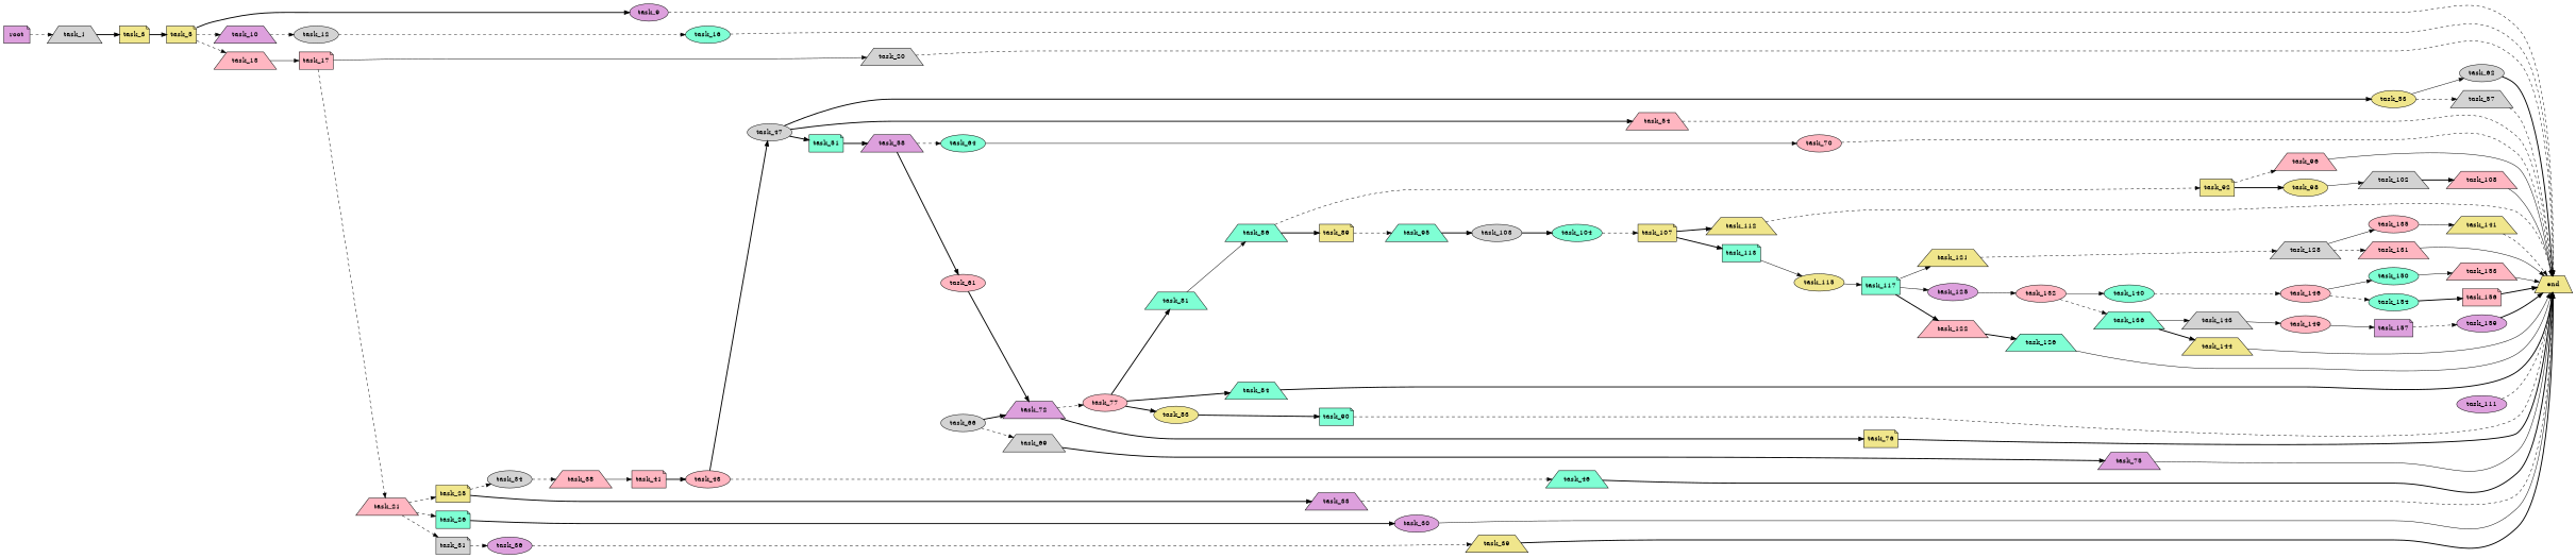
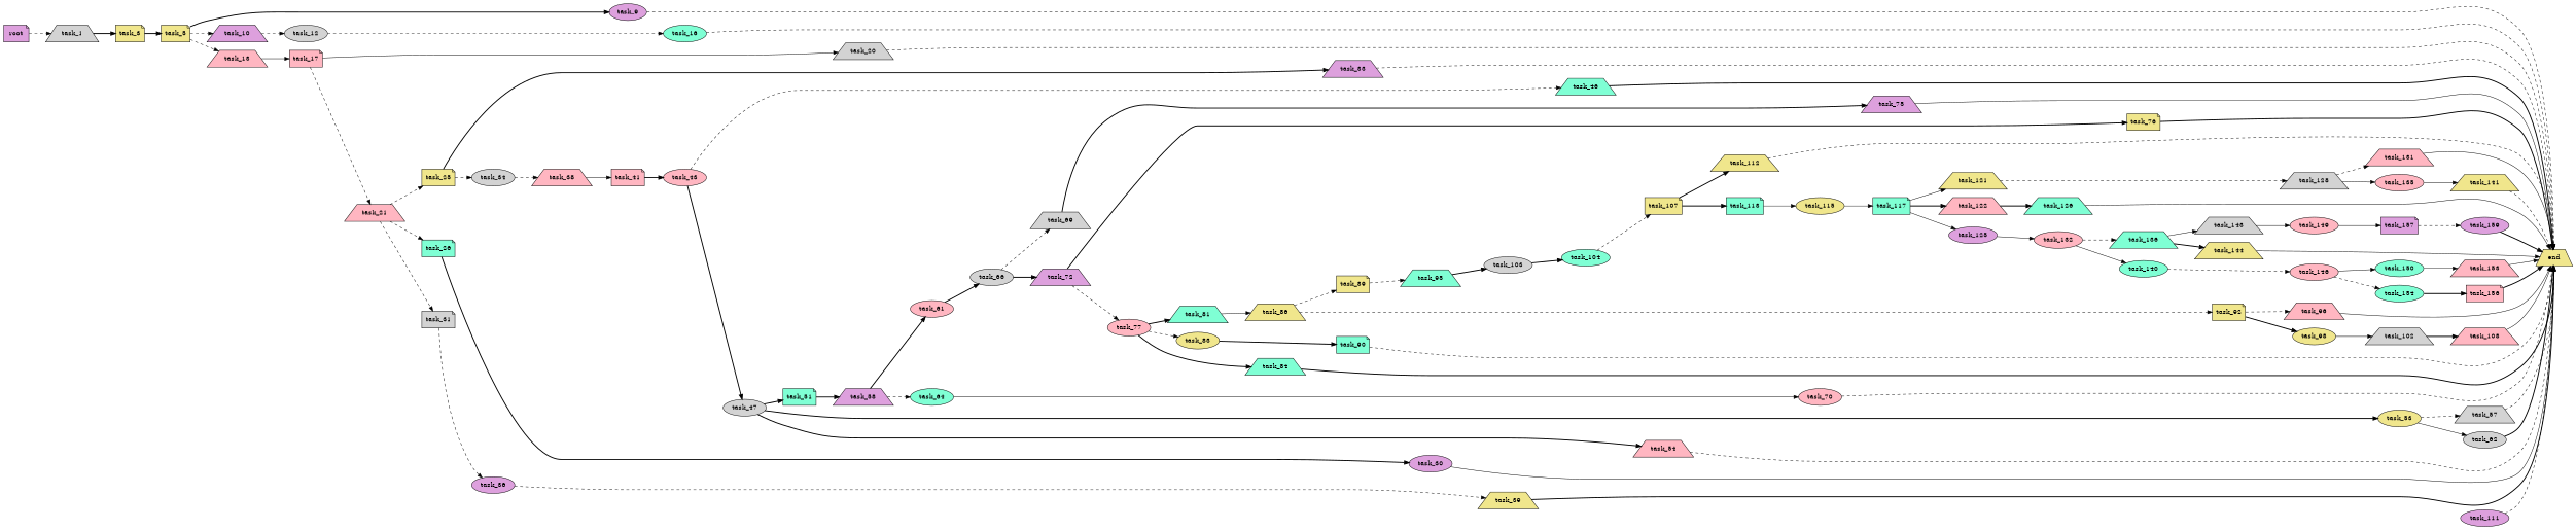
  digraph {
    rankdir=LR
    node [fillcolor=lightpink shape=trapezium style=filled]
    edge [style=dashed]
    root [fillcolor=plum shape=note]
    task_1 [fillcolor=lightgrey]
    task_3 [fillcolor=khaki shape=note]
    task_5 [fillcolor=khaki shape=note]
    task_9 [fillcolor=plum shape=ellipse]
    task_10 [fillcolor=plum]
    task_13
    end [fillcolor=khaki]
    task_12 [fillcolor=lightgrey shape=ellipse]
    task_17 [shape=note]
    task_16 [fillcolor=aquamarine shape=ellipse]
    task_20 [fillcolor=lightgrey]
    task_21
    task_25 [fillcolor=khaki shape=note]
    task_26 [fillcolor=aquamarine shape=note]
    task_31 [fillcolor=lightgrey shape=note]
    task_33 [fillcolor=plum]
    task_34 [fillcolor=lightgrey shape=ellipse]
    task_30 [fillcolor=plum shape=ellipse]
    task_36 [fillcolor=plum shape=ellipse]
    task_38
    task_39 [fillcolor=khaki]
    task_41 [shape=note]
    task_43 [shape=ellipse]
    task_46 [fillcolor=aquamarine]
    task_47 [fillcolor=lightgrey shape=ellipse]
    task_51 [fillcolor=aquamarine shape=note]
    task_53 [fillcolor=khaki shape=ellipse]
    task_54
    task_58 [fillcolor=plum]
    task_57 [fillcolor=lightgrey]
    task_62 [fillcolor=lightgrey shape=ellipse]
    task_61 [shape=ellipse]
    task_64 [fillcolor=aquamarine shape=ellipse]
    task_66 [fillcolor=lightgrey shape=ellipse]
    task_70 [shape=ellipse]
    task_69 [fillcolor=lightgrey]
    task_72 [fillcolor=plum]
    task_75 [fillcolor=plum]
    task_76 [fillcolor=khaki shape=note]
    task_77 [shape=ellipse]
    task_81 [fillcolor=aquamarine]
    task_83 [fillcolor=khaki shape=ellipse]
    task_84 [fillcolor=aquamarine]
-   task_86 [fillcolor=aquamarine]
+   task_86 [fillcolor=khaki]
    task_90 [fillcolor=aquamarine shape=note]
    task_89 [fillcolor=khaki shape=note]
    task_92 [fillcolor=khaki shape=note]
    task_95 [fillcolor=aquamarine]
    task_96
    task_98 [fillcolor=khaki shape=ellipse]
    n52 [fillcolor=lightgrey label=task_103 shape=ellipse]
    task_102 [fillcolor=lightgrey]
    task_104 [fillcolor=aquamarine shape=ellipse]
    task_108
    task_107 [fillcolor=khaki shape=note]
    task_112 [fillcolor=khaki]
    task_113 [fillcolor=aquamarine shape=note]
    task_111 [fillcolor=plum shape=ellipse]
    task_115 [fillcolor=khaki shape=ellipse]
    task_117 [fillcolor=aquamarine shape=note]
    task_121 [fillcolor=khaki]
    task_122
    task_125 [fillcolor=plum shape=ellipse]
    task_128 [fillcolor=lightgrey]
    task_126 [fillcolor=aquamarine]
    task_132 [shape=ellipse]
    task_131
    task_135 [shape=ellipse]
    task_136 [fillcolor=aquamarine]
    task_140 [fillcolor=aquamarine shape=ellipse]
    task_141 [fillcolor=khaki]
    task_143 [fillcolor=lightgrey]
    task_144 [fillcolor=khaki]
    task_146 [shape=ellipse]
    task_149 [shape=ellipse]
    task_150 [fillcolor=aquamarine shape=ellipse]
    task_154 [fillcolor=aquamarine shape=ellipse]
    task_157 [fillcolor=plum shape=note]
    task_153
    task_156 [shape=note]
    task_159 [fillcolor=plum shape=ellipse]
    root -> task_1
    task_1 -> task_3 [style=bold]
    task_3 -> task_5 [style=bold]
    task_5 -> task_9 [style=bold]
    task_5 -> task_10
    task_5 -> task_13
    task_9 -> end
    task_10 -> task_12
    task_13 -> task_17 [style=solid]
    task_12 -> task_16
    task_17 -> task_20 [style=solid]
    task_17 -> task_21
    task_16 -> end
    task_20 -> end
    task_21 -> task_25
    task_21 -> task_26
    task_21 -> task_31
    task_25 -> task_33 [style=bold]
    task_25 -> task_34
    task_26 -> task_30 [style=bold]
    task_31 -> task_36
    task_33 -> end
    task_34 -> task_38
    task_30 -> end [style=solid]
    task_36 -> task_39
    task_38 -> task_41 [style=solid]
    task_39 -> end [style=bold]
    task_41 -> task_43 [style=bold]
    task_43 -> task_46
    task_43 -> task_47 [style=bold]
    task_46 -> end [style=bold]
    task_47 -> task_51 [style=bold]
    task_47 -> task_53 [style=bold]
    task_47 -> task_54 [style=bold]
    task_51 -> task_58 [style=bold]
    task_53 -> task_57
    task_53 -> task_62 [style=solid]
    task_54 -> end
    task_58 -> task_61 [style=bold]
    task_58 -> task_64
    task_57 -> end
    task_62 -> end [style=bold]
-   task_61 -> task_72 [style=bold]
+   task_61 -> task_66 [style=bold]
    task_64 -> task_70 [style=solid]
    task_66 -> task_69
    task_66 -> task_72 [style=bold]
    task_70 -> end
    task_69 -> task_75 [style=bold]
    task_72 -> task_76 [style=bold]
    task_72 -> task_77
    task_75 -> end [style=solid]
    task_76 -> end [style=bold]
    task_77 -> task_81 [style=bold]
-   task_77 -> task_83 [style=bold]
+   task_77 -> task_83
    task_77 -> task_84 [style=bold]
    task_81 -> task_86 [style=solid]
    task_83 -> task_90 [style=bold]
    task_84 -> end [style=bold]
-   task_86 -> task_89 [style=bold]
+   task_86 -> task_89
    task_86 -> task_92
    task_90 -> end
    task_89 -> task_95
    task_92 -> task_96
    task_92 -> task_98 [style=bold]
    task_95 -> n52 [style=bold]
    task_96 -> end [style=solid]
    task_98 -> task_102 [style=solid]
    n52 -> task_104 [style=bold]
    task_102 -> task_108 [style=bold]
    task_104 -> task_107
    task_108 -> end [style=solid]
    task_107 -> task_112 [style=bold]
    task_107 -> task_113 [style=bold]
    task_112 -> end
    task_113 -> task_115 [style=solid]
    task_111 -> end
    task_115 -> task_117 [style=solid]
    task_117 -> task_121 [style=solid]
    task_117 -> task_122 [style=bold]
    task_117 -> task_125 [style=solid]
    task_121 -> task_128
    task_122 -> task_126 [style=bold]
    task_125 -> task_132 [style=solid]
    task_128 -> task_131
    task_128 -> task_135 [style=solid]
    task_126 -> end [style=solid]
    task_132 -> task_136
    task_132 -> task_140 [style=solid]
    task_131 -> end [style=solid]
    task_135 -> task_141 [style=solid]
    task_136 -> task_143 [style=solid]
    task_136 -> task_144 [style=bold]
    task_140 -> task_146
    task_141 -> end
    task_143 -> task_149 [style=solid]
    task_144 -> end [style=solid]
    task_146 -> task_150 [style=solid]
    task_146 -> task_154
    task_149 -> task_157 [style=solid]
    task_150 -> task_153 [style=solid]
    task_154 -> task_156 [style=bold]
    task_157 -> task_159
    task_153 -> end [style=solid]
    task_156 -> end [style=bold]
    task_159 -> end [style=bold]
  }
